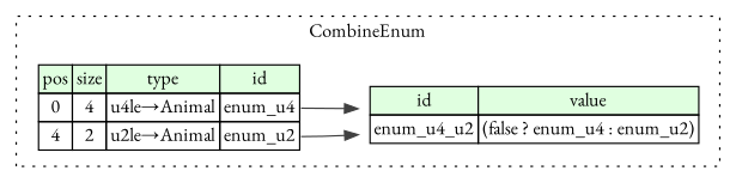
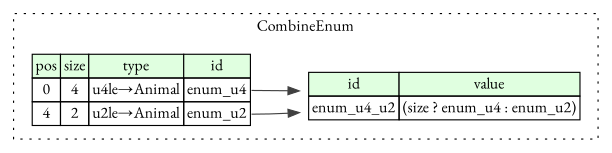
  digraph {
    rankdir=LR
    fontname="EB Garamond"
    node [shape=plaintext fontname="EB Garamond"]
    edge [color="#404040" fontname="EB Garamond"]
    n1 [label=<<TABLE BORDER="0" CELLBORDER="1" CELLSPACING="0"> 			<TR><TD BGCOLOR="#E0FFE0">pos</TD><TD BGCOLOR="#E0FFE0">size</TD><TD BGCOLOR="#E0FFE0">type</TD><TD BGCOLOR="#E0FFE0">id</TD></TR> 			<TR><TD PORT="enum_u4_pos">0</TD><TD PORT="enum_u4_size">4</TD><TD>u4le→Animal</TD><TD PORT="enum_u4_type">enum_u4</TD></TR> 			<TR><TD PORT="enum_u2_pos">4</TD><TD PORT="enum_u2_size">2</TD><TD>u2le→Animal</TD><TD PORT="enum_u2_type">enum_u2</TD></TR> 		</TABLE>>]
-   n2 [label=<<TABLE BORDER="0" CELLBORDER="1" CELLSPACING="0"> 			<TR><TD BGCOLOR="#E0FFE0">id</TD><TD BGCOLOR="#E0FFE0">value</TD></TR> 			<TR><TD>enum_u4_u2</TD><TD>(false ? enum_u4 : enum_u2)</TD></TR> 		</TABLE>>]
+   n2 [label=<<TABLE BORDER="0" CELLBORDER="1" CELLSPACING="0"> 			<TR><TD BGCOLOR="#E0FFE0">id</TD><TD BGCOLOR="#E0FFE0">value</TD></TR> 			<TR><TD>enum_u4_u2</TD><TD>(size ? enum_u4 : enum_u2)</TD></TR> 		</TABLE>>]
    subgraph cluster_1 {
      label=CombineEnum
      style=dotted
      n1
      n2
    }
    n1 -> n2 [tailport=enum_u4_type]
    n1 -> n2 [tailport=enum_u2_type]
  }
